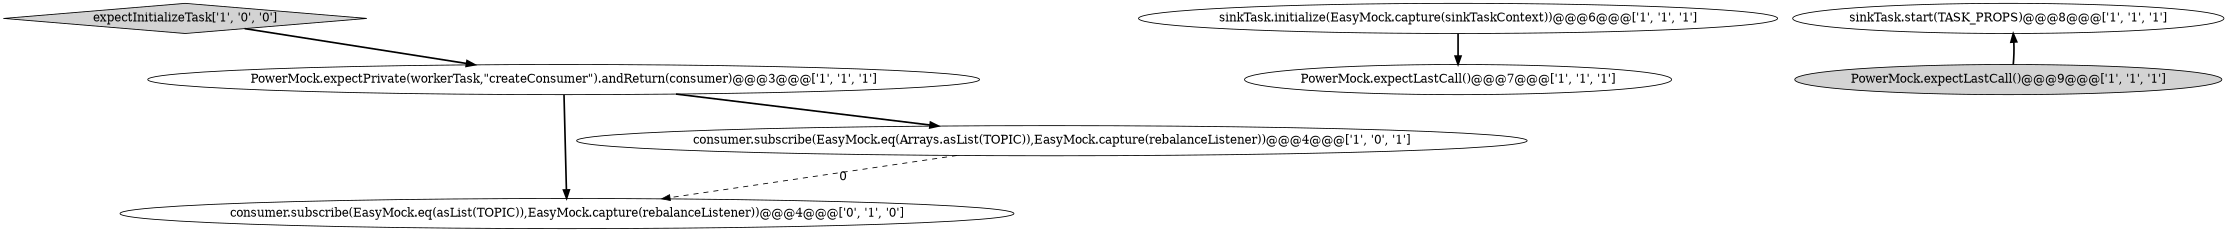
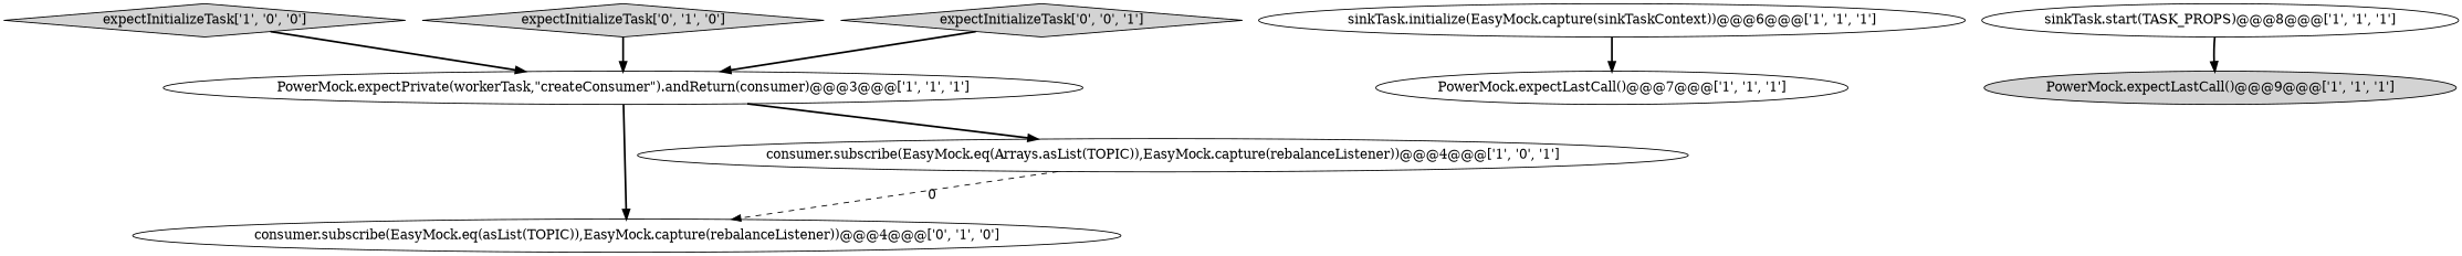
  digraph {
    node [fillcolor=white shape=ellipse style=filled]
    edge [style=bold]
    n1 [label="PowerMock.expectPrivate(workerTask,\"createConsumer\").andReturn(consumer)@@@3@@@['1', '1', '1']"]
    n2 [label="consumer.subscribe(EasyMock.eq(asList(TOPIC)),EasyMock.capture(rebalanceListener))@@@4@@@['0', '1', '0']"]
    n3 [label="consumer.subscribe(EasyMock.eq(Arrays.asList(TOPIC)),EasyMock.capture(rebalanceListener))@@@4@@@['1', '0', '1']"]
    n4 [label="sinkTask.initialize(EasyMock.capture(sinkTaskContext))@@@6@@@['1', '1', '1']"]
    n5 [label="PowerMock.expectLastCall()@@@7@@@['1', '1', '1']"]
    n6 [fillcolor=lightgray label="expectInitializeTask['1', '0', '0']" shape=diamond]
    n7 [label="sinkTask.start(TASK_PROPS)@@@8@@@['1', '1', '1']"]
    n8 [fillcolor=lightgray label="PowerMock.expectLastCall()@@@9@@@['1', '1', '1']"]
+   n9 [fillcolor=lightgray label="expectInitializeTask['0', '1', '0']" shape=diamond]
+   n10 [fillcolor=lightgray label="expectInitializeTask['0', '0', '1']" shape=diamond]
    n1 -> n2
    n1 -> n3
    n3 -> n2 [label=0 style=dashed]
    n4 -> n5
    n6 -> n1
-   n8 -> n7
+   n7 -> n8
+   n9 -> n1
+   n10 -> n1
  }
